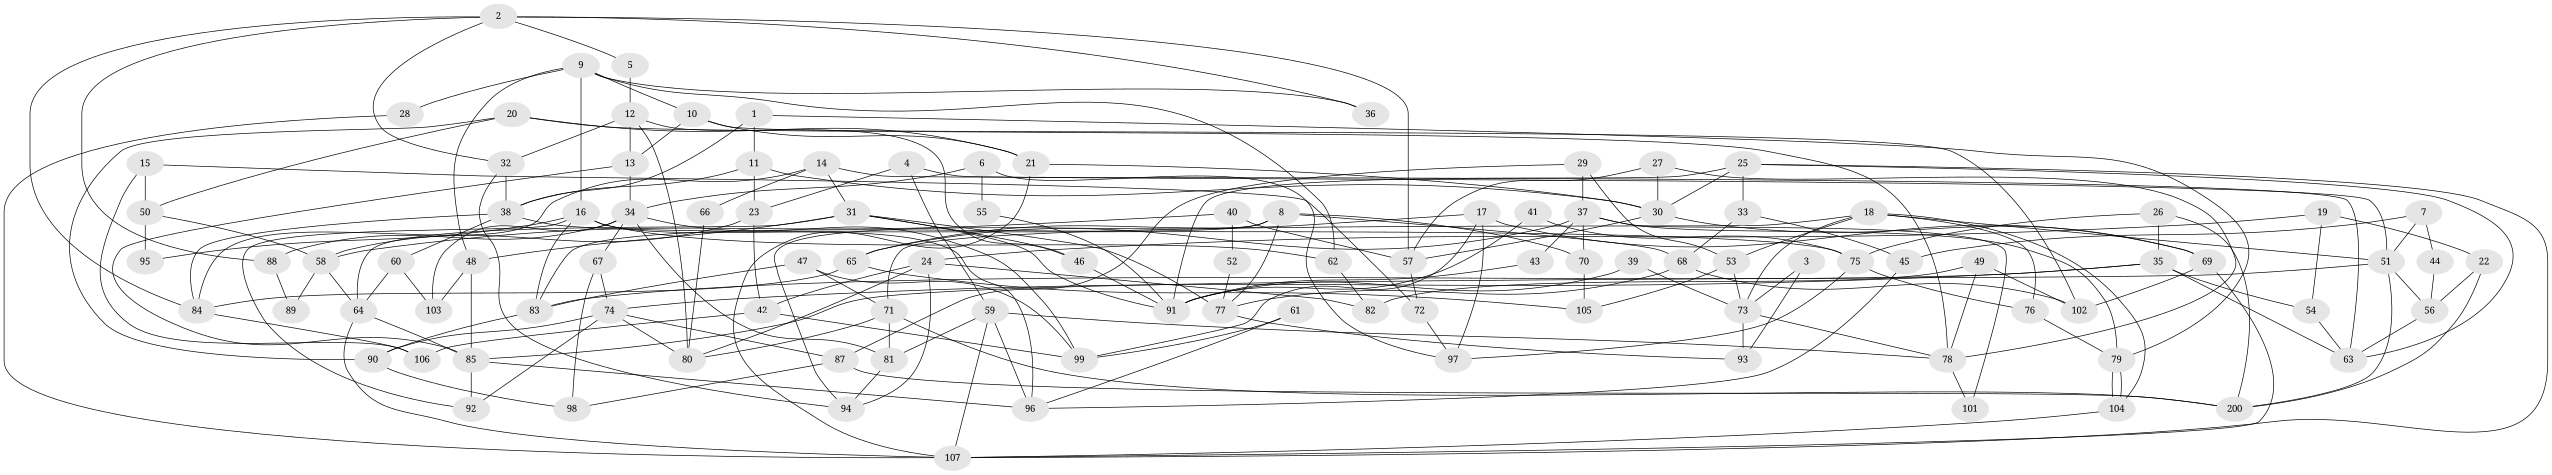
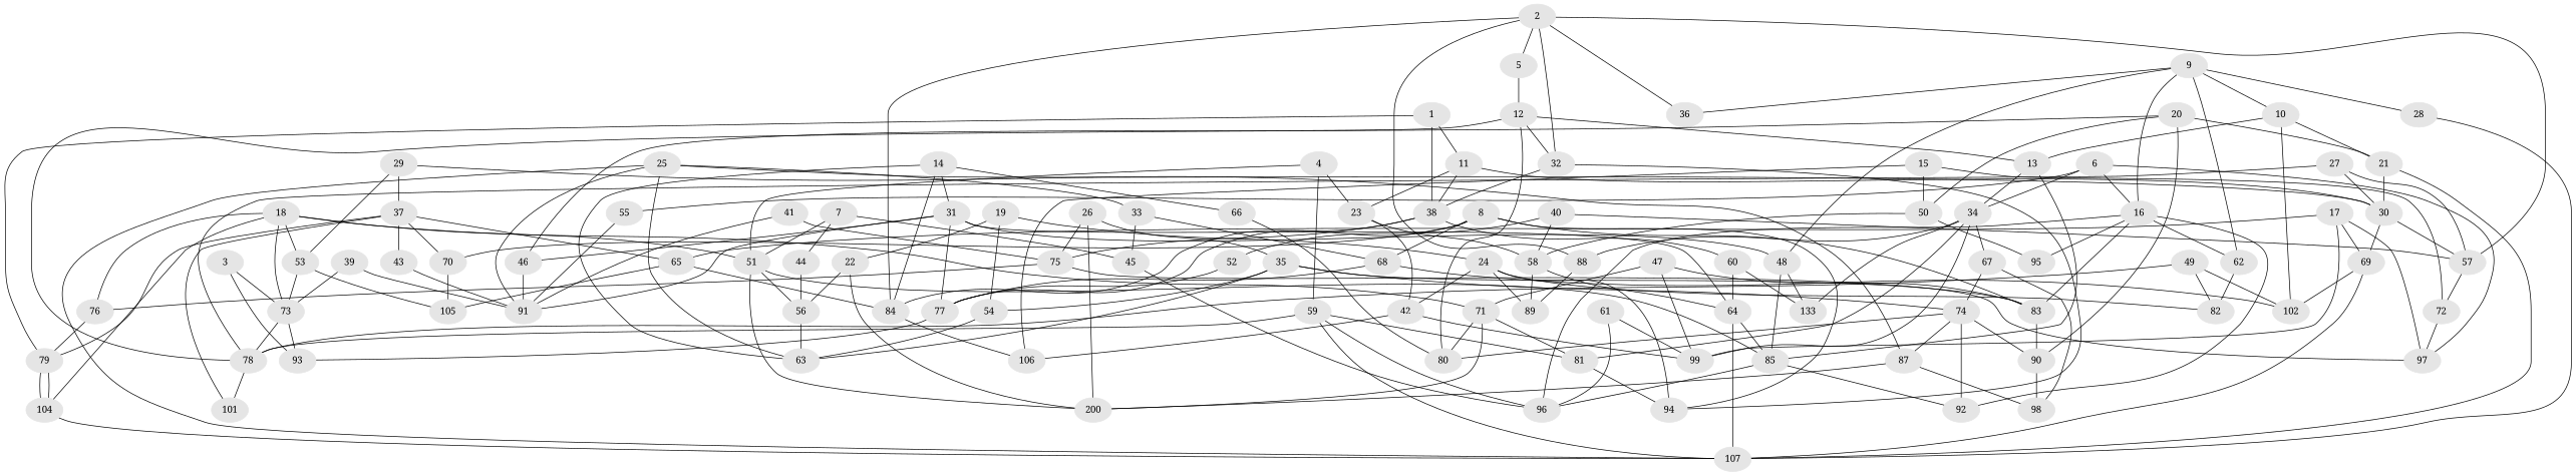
  graph {
    fontname="Noto Serif"
    node [color=gray90 fontname="Noto Serif" style=filled]
    edge [fontname="Noto Serif"]
    1
    11
    38
    79
    23
    30
    84
    75
    60
    104
    2
    5
    32
    36
    57
    88
    12
    94
    72
    106
    89
    3
    73
    93
    78
    4
    51
    59
    42
    58
    85
    56
    n33 [label=200]
    96
    107
    81
    13
    46
    80
    6
    16
    34
    55
    97
    83
    62
    92
    95
    99
    67
-   103
+   103 [label=133]
    91
    7
    44
    45
    8
    68
    70
    77
    102
    105
    90
    9
    10
    28
    48
    21
    82
    69
    14
    31
    63
    66
    64
    15
    50
    17
    65
    18
    53
    71
    76
    19
    22
    24
    54
    20
    101
    98
    25
    33
    26
    35
    74
    27
    29
    37
    87
    43
    39
    40
    52
    41
    47
    49
    61
    1 -- 11
    1 -- 38
    1 -- 79
    11 -- 38
    11 -- 23
    11 -- 30
    38 -- 84
    38 -- 75
    38 -- 60
    79 -- 104
    79 -- 104
    23 -- 42
    23 -- 58
    30 -- 57
    30 -- 69
    84 -- 106
    75 -- 97
    75 -- 76
    60 -- 103
    60 -- 64
    104 -- 107
    2 -- 84
    2 -- 5
    2 -- 32
    2 -- 36
    2 -- 57
    2 -- 88
    5 -- 12
    32 -- 38
    32 -- 94
    57 -- 72
    88 -- 89
    12 -- 32
    12 -- 13
    12 -- 46
    12 -- 80
    72 -- 97
    3 -- 73
    3 -- 93
    73 -- 93
    73 -- 78
    78 -- 101
    4 -- 23
    4 -- 51
    4 -- 59
    51 -- 85
    51 -- 56
    51 -- n33
    59 -- 78
    59 -- 96
    59 -- 107
    59 -- 81
    42 -- 106
    42 -- 99
    58 -- 89
    58 -- 64
    85 -- 96
    85 -- 92
    56 -- 63
    81 -- 94
    13 -- 85
    13 -- 34
    46 -- 91
+   6 -- 16
    6 -- 34
    6 -- 55
    6 -- 97
    16 -- 96
    16 -- 83
    16 -- 62
    16 -- 92
    16 -- 95
    34 -- 88
    34 -- 81
    34 -- 99
    34 -- 67
    34 -- 103
    55 -- 91
    83 -- 90
    62 -- 82
    67 -- 98
    67 -- 74
    7 -- 51
    7 -- 44
    7 -- 45
    44 -- 56
    45 -- 96
    8 -- 94
    8 -- 83
    8 -- 68
    8 -- 70
    8 -- 77
    68 -- 77
    68 -- 102
    70 -- 105
    77 -- 93
    90 -- 98
    9 -- 36
    9 -- 16
    9 -- 62
    9 -- 10
    9 -- 28
    9 -- 48
    10 -- 13
    10 -- 102
    10 -- 21
    28 -- 107
    48 -- 85
    48 -- 103
    21 -- 30
    21 -- 107
    69 -- 107
    69 -- 102
    14 -- 84
    14 -- 31
    14 -- 63
    14 -- 66
    31 -- 46
    31 -- 91
    31 -- 77
    31 -- 48
    31 -- 64
    66 -- 80
    64 -- 85
    64 -- 107
    15 -- 72
    15 -- 106
    15 -- 50
    50 -- 58
    50 -- 95
    17 -- 97
    17 -- 99
    17 -- 69
    17 -- 65
    65 -- 84
    65 -- 105
    18 -- 104
    18 -- 73
    18 -- 51
    18 -- 53
    18 -- 71
    18 -- 76
    53 -- 73
    53 -- 105
    71 -- n33
    71 -- 81
    71 -- 80
    76 -- 79
    19 -- 22
    19 -- 24
    19 -- 54
    22 -- 56
    22 -- n33
    24 -- 94
    24 -- 42
-   24 -- 80
+   24 -- 89
    24 -- 82
    54 -- 63
    20 -- 78
    20 -- 90
    20 -- 21
    20 -- 50
    25 -- 30
    25 -- 107
    25 -- 91
    25 -- 63
    25 -- 33
    33 -- 45
    33 -- 68
    26 -- 75
    26 -- n33
    26 -- 35
    35 -- 83
    35 -- 63
    35 -- 54
    35 -- 74
    74 -- 80
    74 -- 92
    74 -- 90
    74 -- 87
    27 -- 30
    27 -- 57
    27 -- 78
    29 -- 53
    29 -- 37
    29 -- 87
    37 -- 79
    37 -- 70
    37 -- 65
    37 -- 101
    37 -- 43
    87 -- n33
    87 -- 98
    43 -- 91
    39 -- 73
    39 -- 91
    40 -- 57
    40 -- 58
    40 -- 52
    52 -- 77
    41 -- 75
    41 -- 91
    47 -- 83
    47 -- 99
    47 -- 71
    49 -- 78
    49 -- 102
    49 -- 82
    61 -- 96
    61 -- 99
  }
